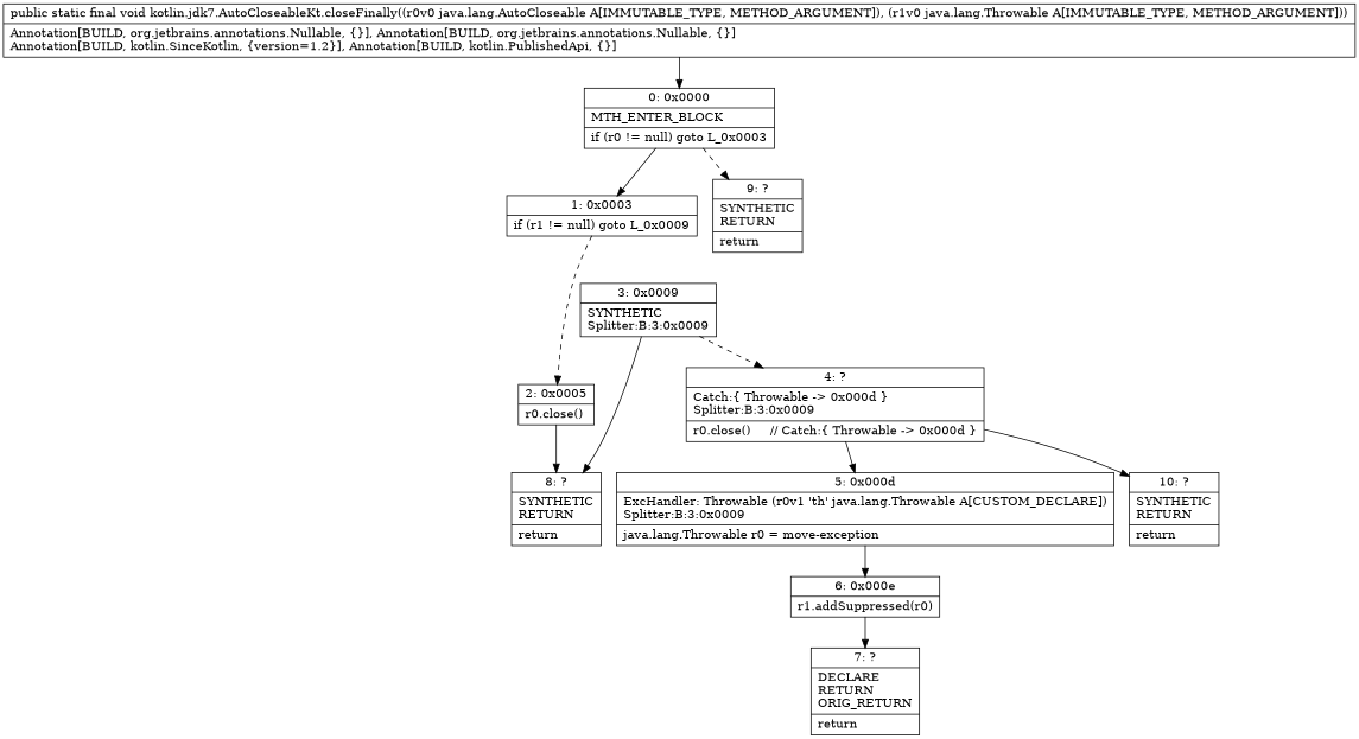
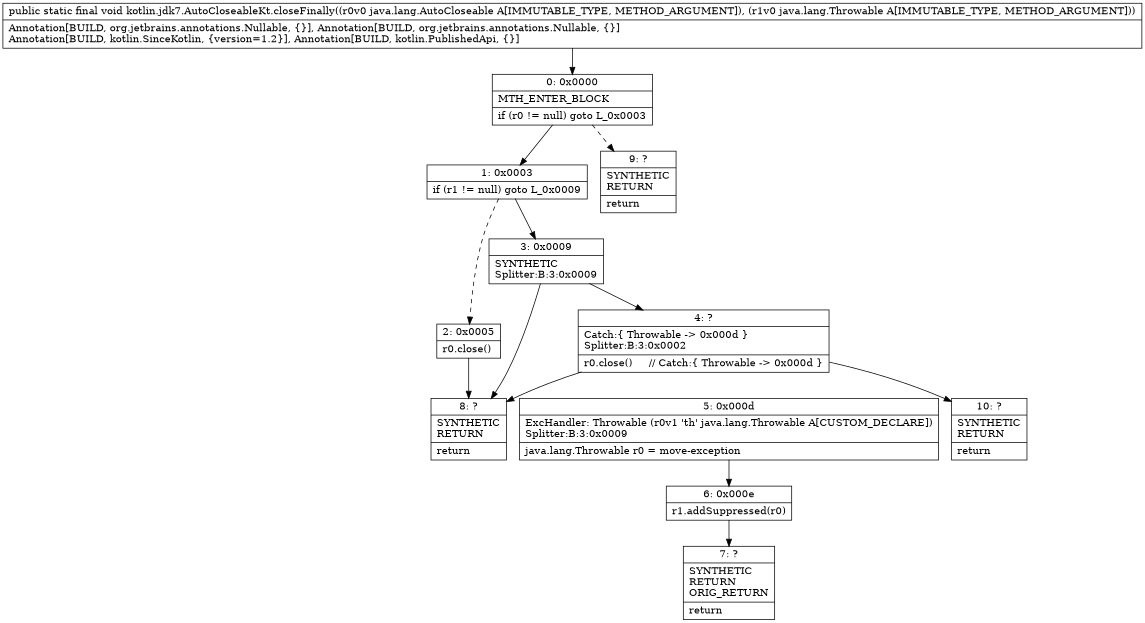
  digraph {
    node [shape=record]
    n1 [label="{0\:\ 0x0000|MTH_ENTER_BLOCK\l|if (r0 != null) goto L_0x0003\l}"]
    n2 [label="{1\:\ 0x0003|if (r1 != null) goto L_0x0009\l}"]
    n3 [label="{9\:\ ?|SYNTHETIC\lRETURN\l|return\l}"]
    n4 [label="{2\:\ 0x0005|r0.close()\l}"]
    n5 [label="{3\:\ 0x0009|SYNTHETIC\lSplitter:B:3:0x0009\l}"]
    n6 [label="{8\:\ ?|SYNTHETIC\lRETURN\l|return\l}"]
-   n7 [label="{4\:\ ?|Catch:\{ Throwable \-\> 0x000d \}\lSplitter:B:3:0x0009\l|r0.close()     \/\/ Catch:\{ Throwable \-\> 0x000d \}\l}"]
+   n7 [label="{4\:\ ?|Catch:\{ Throwable \-\> 0x000d \}\lSplitter:B:3:0x0002\l|r0.close()     \/\/ Catch:\{ Throwable \-\> 0x000d \}\l}"]
    n8 [label="{5\:\ 0x000d|ExcHandler: Throwable (r0v1 'th' java.lang.Throwable A[CUSTOM_DECLARE])\lSplitter:B:3:0x0009\l|java.lang.Throwable r0 = move\-exception\l}"]
    n9 [label="{10\:\ ?|SYNTHETIC\lRETURN\l|return\l}"]
    n10 [label="{6\:\ 0x000e|r1.addSuppressed(r0)\l}"]
-   n11 [label="{7\:\ ?|DECLARE\lRETURN\lORIG_RETURN\l|return\l}"]
+   n11 [label="{7\:\ ?|SYNTHETIC\lRETURN\lORIG_RETURN\l|return\l}"]
    n12 [label="{public static final void kotlin.jdk7.AutoCloseableKt.closeFinally((r0v0 java.lang.AutoCloseable A[IMMUTABLE_TYPE, METHOD_ARGUMENT]), (r1v0 java.lang.Throwable A[IMMUTABLE_TYPE, METHOD_ARGUMENT]))  | Annotation[BUILD, org.jetbrains.annotations.Nullable, \{\}], Annotation[BUILD, org.jetbrains.annotations.Nullable, \{\}]\lAnnotation[BUILD, kotlin.SinceKotlin, \{version=1.2\}], Annotation[BUILD, kotlin.PublishedApi, \{\}]\l}"]
    n1 -> n2
    n1 -> n3 [style=dashed]
    n2 -> n4 [style=dashed]
+   n2 -> n5
    n4 -> n6
    n5 -> n6
-   n5 -> n7 [style=dashed]
-   n7 -> n8
+   n5 -> n7
+   n7 -> n6
    n7 -> n9
    n8 -> n10
    n10 -> n11
    n12 -> n1
  }
